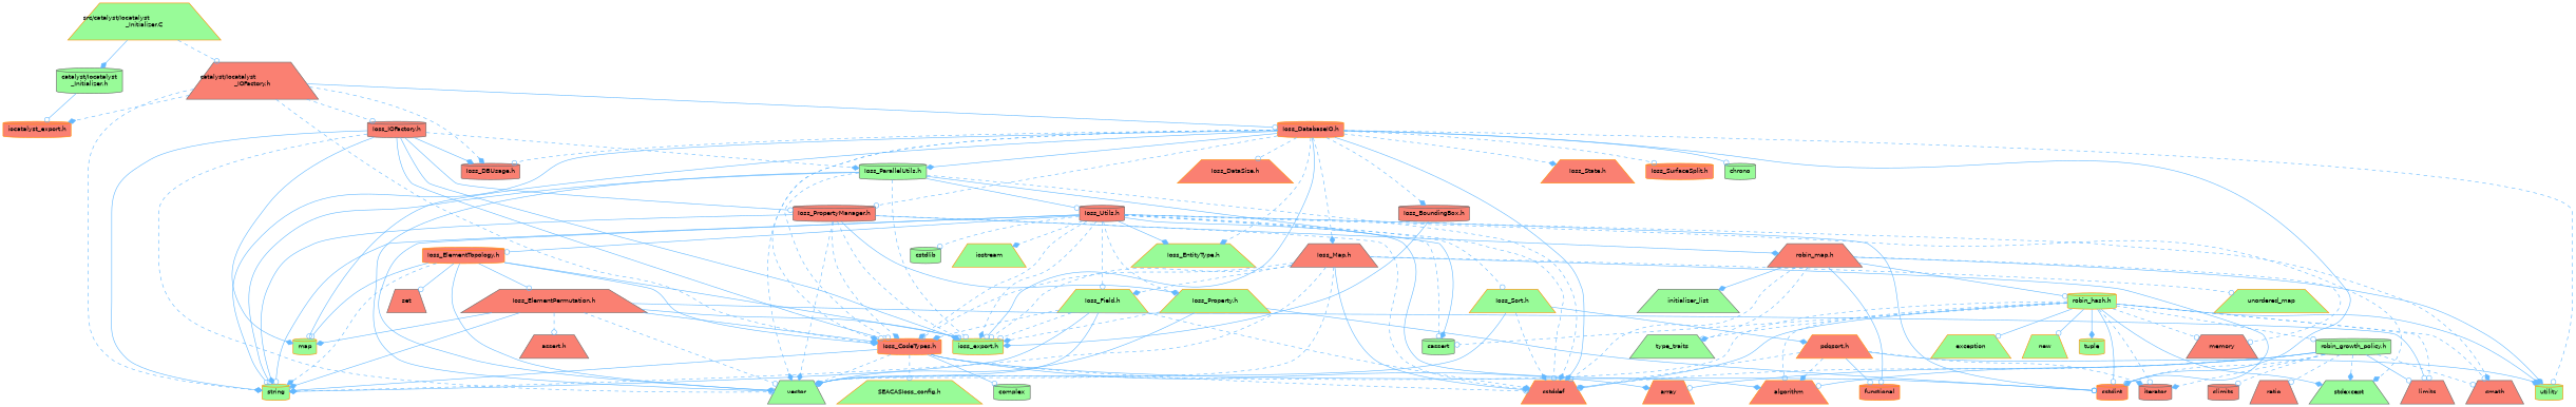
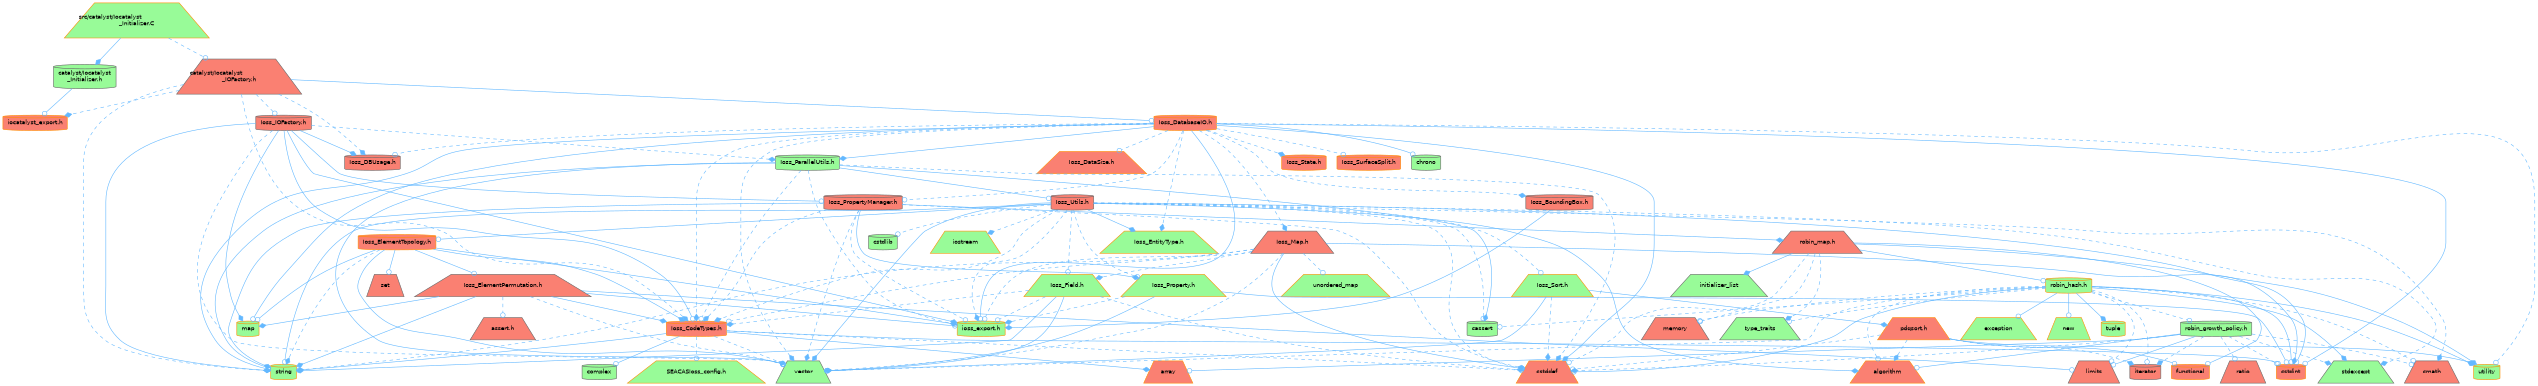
  digraph {
    node [color=darkorange fillcolor=salmon fontname=Helvetica fontsize=10 shape=trapezium style=filled]
    edge [arrowhead=odot color=steelblue1 fontname=Helvetica fontsize=10 labelfontname=Helvetica labelfontsize=10 style=dashed]
    n1 [fillcolor=palegreen fontcolor=black height=0.2 label="src/catalyst/Iocatalyst\l_Initializer.C" width=0.4]
    n2 [color=gray40 height=0.2 label="catalyst/Iocatalyst\l_IOFactory.h" width=0.4]
    n3 [color=gray40 fillcolor=palegreen height=0.2 label="catalyst/Iocatalyst\l_Initializer.h" shape=cylinder width=0.4]
    n4 [height=0.2 label="iocatalyst_export.h" shape=cylinder width=0.4]
    n5 [height=0.2 label="Ioss_DatabaseIO.h" shape=cylinder width=0.4]
    n6 [height=0.2 label="Ioss_CodeTypes.h" shape=cylinder width=0.4]
    n7 [fillcolor=palegreen height=0.2 label=string shape=cylinder width=0.4]
    n8 [color=gray40 height=0.2 label="Ioss_DBUsage.h" shape=cylinder width=0.4]
    n9 [color=gray40 height=0.2 label="Ioss_IOFactory.h" shape=cylinder width=0.4]
    n10 [fillcolor=palegreen height=0.2 label="ioss_export.h" shape=cylinder width=0.4]
    n11 [color=gray40 height=0.2 label="Ioss_BoundingBox.h" shape=cylinder width=0.4]
    n12 [height=0.2 label=cstddef width=0.4]
    n13 [height=0.2 label=cstdint shape=cylinder width=0.4]
    n14 [color=gray40 fillcolor=palegreen height=0.2 label=vector width=0.4]
    n15 [height=0.2 label="Ioss_DataSize.h" width=0.4]
    n16 [fillcolor=palegreen height=0.2 label="Ioss_EntityType.h" width=0.4]
    n17 [color=gray40 height=0.2 label="Ioss_Map.h" width=0.4]
    n18 [color=gray40 fillcolor=palegreen height=0.2 label="Ioss_ParallelUtils.h" shape=cylinder width=0.4]
    n19 [fillcolor=palegreen height=0.2 label=map shape=cylinder width=0.4]
    n20 [fillcolor=palegreen height=0.2 label=utility shape=cylinder width=0.4]
    n21 [color=gray40 height=0.2 label="Ioss_PropertyManager.h" shape=cylinder width=0.4]
-   n22 [height=0.2 label="Ioss_State.h" width=0.4]
+   n22 [height=0.2 label="Ioss_State.h" shape=cylinder width=0.4]
    n23 [height=0.2 label="Ioss_SurfaceSplit.h" shape=cylinder width=0.4]
    n24 [color=gray40 fillcolor=palegreen height=0.2 label=chrono shape=cylinder width=0.4]
    n25 [height=0.2 label=array width=0.4]
    n26 [fillcolor=palegreen height=0.2 label="SEACASIoss_config.h" width=0.4]
    n27 [color=gray40 fillcolor=palegreen height=0.2 label=complex shape=cylinder width=0.4]
    n28 [fillcolor=palegreen height=0.2 label="Ioss_Field.h" width=0.4]
    n29 [fillcolor=palegreen height=0.2 label=unordered_map width=0.4]
    n30 [color=gray40 height=0.2 label="Ioss_Utils.h" shape=cylinder width=0.4]
    n31 [color=gray40 fillcolor=palegreen height=0.2 label=cassert shape=cylinder width=0.4]
    n32 [fillcolor=palegreen height=0.2 label="Ioss_Property.h" width=0.4]
    n33 [color=gray40 height=0.2 label="robin_map.h" width=0.4]
    n34 [height=0.2 label="Ioss_ElementTopology.h" shape=cylinder width=0.4]
    n35 [fillcolor=palegreen height=0.2 label="Ioss_Sort.h" width=0.4]
    n36 [height=0.2 label=algorithm width=0.4]
    n37 [color=gray40 height=0.2 label=cmath width=0.4]
    n38 [color=gray40 fillcolor=palegreen height=0.2 label=cstdlib shape=cylinder width=0.4]
    n39 [fillcolor=palegreen height=0.2 label=iostream width=0.4]
    n40 [color=gray40 fillcolor=palegreen height=0.2 label=stdexcept width=0.4]
    n41 [color=gray40 height=0.2 label="Ioss_ElementPermutation.h" width=0.4]
    n42 [color=gray40 height=0.2 label=set width=0.4]
    n43 [height=0.2 label="pdqsort.h" width=0.4]
    n44 [color=gray40 height=0.2 label="assert.h" width=0.4]
    n45 [color=gray40 height=0.2 label=limits width=0.4]
    n46 [height=0.2 label=functional shape=cylinder width=0.4]
    n47 [color=gray40 height=0.2 label=iterator shape=cylinder width=0.4]
    n48 [color=gray40 fillcolor=palegreen height=0.2 label=initializer_list width=0.4]
    n49 [color=gray40 height=0.2 label=memory width=0.4]
    n50 [color=gray40 fillcolor=palegreen height=0.2 label=type_traits width=0.4]
    n51 [fillcolor=palegreen height=0.2 label="robin_hash.h" shape=cylinder width=0.4]
    n52 [fillcolor=palegreen height=0.2 label=exception width=0.4]
    n53 [fillcolor=palegreen height=0.2 label=new width=0.4]
    n54 [fillcolor=palegreen height=0.2 label=tuple shape=cylinder width=0.4]
    n55 [color=gray40 fillcolor=palegreen height=0.2 label="robin_growth_policy.h" shape=cylinder width=0.4]
-   n56 [color=gray40 height=0.2 label=climits shape=cylinder width=0.4]
    n57 [color=gray40 height=0.2 label=ratio width=0.4]
    n1 -> n2
    n1 -> n3 [arrowhead=diamond style=solid]
    n2 -> n4 [arrowhead=diamond]
    n2 -> n5 [style=solid]
    n2 -> n6 [arrowhead=diamond]
    n2 -> n7 [arrowhead=diamond]
    n2 -> n8 [arrowhead=diamond]
    n2 -> n9
    n3 -> n4 [style=solid]
    n5 -> n6 [arrowhead=diamond]
    n5 -> n7 [style=solid]
    n5 -> n8
    n5 -> n10 [style=solid]
    n5 -> n11 [arrowhead=diamond]
    n5 -> n12 [arrowhead=diamond style=solid]
    n5 -> n13 [style=solid]
    n5 -> n14 [arrowhead=diamond]
    n5 -> n15
    n5 -> n16 [arrowhead=diamond]
    n5 -> n17 [arrowhead=diamond]
    n5 -> n18 [arrowhead=diamond style=solid]
    n5 -> n19 [style=solid]
    n5 -> n20
    n5 -> n21
    n5 -> n22 [arrowhead=diamond]
    n5 -> n23
    n5 -> n24 [style=solid]
    n6 -> n7 [style=solid]
    n6 -> n12
    n6 -> n13 [style=solid]
    n6 -> n14 [arrowhead=diamond]
    n6 -> n25 [arrowhead=diamond style=solid]
    n6 -> n26
    n6 -> n27 [style=solid]
    n9 -> n6 [style=solid]
    n9 -> n7 [arrowhead=diamond style=solid]
    n9 -> n8 [arrowhead=diamond style=solid]
    n9 -> n10 [arrowhead=diamond style=solid]
    n9 -> n14
    n9 -> n18 [arrowhead=diamond]
    n9 -> n19 [arrowhead=diamond style=solid]
    n9 -> n21 [style=solid]
    n11 -> n10 [arrowhead=diamond style=solid]
    n17 -> n6
    n17 -> n7 [arrowhead=diamond]
    n17 -> n10
    n17 -> n12 [style=solid]
    n17 -> n13 [arrowhead=diamond style=solid]
    n17 -> n14 [arrowhead=diamond]
    n17 -> n28 [arrowhead=diamond]
    n17 -> n29
    n18 -> n6
    n18 -> n7 [style=solid]
    n18 -> n10
    n18 -> n12 [arrowhead=diamond]
    n18 -> n14 [style=solid]
    n18 -> n30 [style=solid]
    n18 -> n31 [arrowhead=diamond style=solid]
    n21 -> n6 [arrowhead=diamond]
    n21 -> n7 [arrowhead=diamond style=solid]
    n21 -> n10
    n21 -> n12 [arrowhead=diamond]
    n21 -> n14 [arrowhead=diamond]
    n21 -> n32 [arrowhead=diamond style=solid]
    n21 -> n33 [arrowhead=diamond style=solid]
    n28 -> n6 [arrowhead=diamond]
    n28 -> n7 [arrowhead=diamond style=solid]
    n28 -> n10
    n28 -> n12 [arrowhead=diamond]
    n28 -> n14 [style=solid]
    n30 -> n6 [arrowhead=diamond]
    n30 -> n7 [style=solid]
    n30 -> n10 [arrowhead=diamond]
    n30 -> n12
    n30 -> n13 [style=solid]
    n30 -> n14 [arrowhead=diamond style=solid]
    n30 -> n16 [arrowhead=diamond style=solid]
    n30 -> n28
    n30 -> n31
    n30 -> n32
    n30 -> n34 [style=solid]
    n30 -> n35
    n30 -> n36 [arrowhead=diamond style=solid]
    n30 -> n37 [arrowhead=diamond]
    n30 -> n38
    n30 -> n39 [arrowhead=diamond]
    n30 -> n40 [arrowhead=diamond]
    n32 -> n10 [arrowhead=diamond]
    n32 -> n13 [style=solid]
    n32 -> n14 [arrowhead=diamond style=solid]
    n33 -> n12
    n33 -> n20 [arrowhead=diamond style=solid]
    n33 -> n46 [style=solid]
    n33 -> n48 [arrowhead=diamond style=solid]
    n33 -> n49
    n33 -> n50 [arrowhead=diamond]
    n33 -> n51 [style=solid]
    n34 -> n6 [arrowhead=diamond style=solid]
    n34 -> n7 [arrowhead=diamond]
    n34 -> n10 [arrowhead=diamond style=solid]
    n34 -> n14 [style=solid]
    n34 -> n19 [style=solid]
    n34 -> n41 [style=solid]
    n34 -> n42 [style=solid]
    n35 -> n12 [arrowhead=diamond]
    n35 -> n14 [style=solid]
    n35 -> n43 [arrowhead=diamond style=solid]
    n41 -> n6 [arrowhead=diamond style=solid]
    n41 -> n7 [arrowhead=diamond style=solid]
    n41 -> n10 [style=solid]
    n41 -> n14
    n41 -> n19 [arrowhead=diamond style=solid]
    n41 -> n44
    n41 -> n45 [style=solid]
    n43 -> n12
    n43 -> n20 [arrowhead=diamond style=solid]
    n43 -> n36 [arrowhead=diamond]
    n43 -> n46 [style=solid]
    n43 -> n47 [arrowhead=diamond]
    n51 -> n12 [style=solid]
    n51 -> n13 [style=solid]
    n51 -> n14
    n51 -> n20 [arrowhead=diamond style=solid]
    n51 -> n31
    n51 -> n36
    n51 -> n37
    n51 -> n40 [arrowhead=diamond style=solid]
    n51 -> n45
    n51 -> n47
    n51 -> n49
    n51 -> n50
    n51 -> n52 [style=solid]
    n51 -> n53 [style=solid]
    n51 -> n54 [arrowhead=diamond style=solid]
    n51 -> n55
    n55 -> n12 [arrowhead=diamond]
    n55 -> n13
    n55 -> n25 [style=solid]
    n55 -> n36 [style=solid]
    n55 -> n37
    n55 -> n40 [arrowhead=diamond]
    n55 -> n45 [style=solid]
    n55 -> n47 [arrowhead=diamond]
-   n55 -> n56
    n55 -> n57
  }
